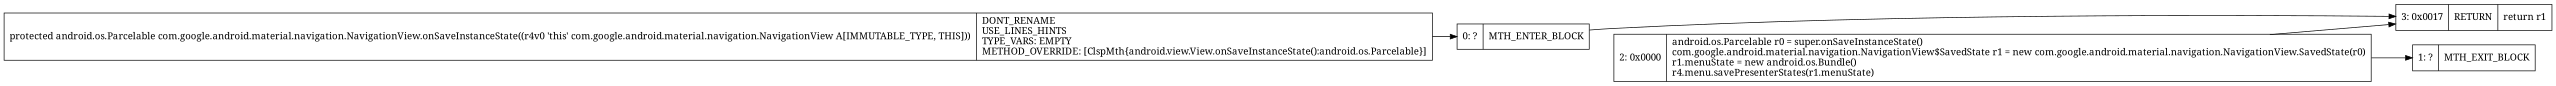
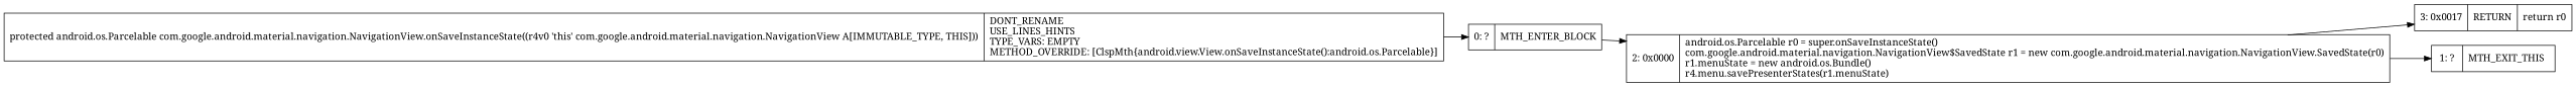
  digraph {
    fontname="Noto Serif"
    rankdir=LR
    node [fontname="Noto Serif" shape=record]
    edge [fontname="Noto Serif"]
    n1 [label="{0\:\ ?|MTH_ENTER_BLOCK\l}"]
    n2 [label="{2\:\ 0x0000|android.os.Parcelable r0 = super.onSaveInstanceState()\lcom.google.android.material.navigation.NavigationView$SavedState r1 = new com.google.android.material.navigation.NavigationView.SavedState(r0)\lr1.menuState = new android.os.Bundle()\lr4.menu.savePresenterStates(r1.menuState)\l}"]
-   n3 [label="{3\:\ 0x0017|RETURN\l|return r1\l}"]
-   n4 [label="{1\:\ ?|MTH_EXIT_BLOCK\l}"]
+   n3 [label="{3\:\ 0x0017|RETURN\l|return r0\l}"]
+   n4 [label="{1\:\ ?|MTH_EXIT_THIS\l}"]
    n5 [label="{protected android.os.Parcelable com.google.android.material.navigation.NavigationView.onSaveInstanceState((r4v0 'this' com.google.android.material.navigation.NavigationView A[IMMUTABLE_TYPE, THIS]))  | DONT_RENAME\lUSE_LINES_HINTS\lTYPE_VARS: EMPTY\lMETHOD_OVERRIDE: [ClspMth\{android.view.View.onSaveInstanceState():android.os.Parcelable\}]\l}"]
-   n1 -> n3
+   n1 -> n2
    n2 -> n3
    n2 -> n4
    n5 -> n1
  }
